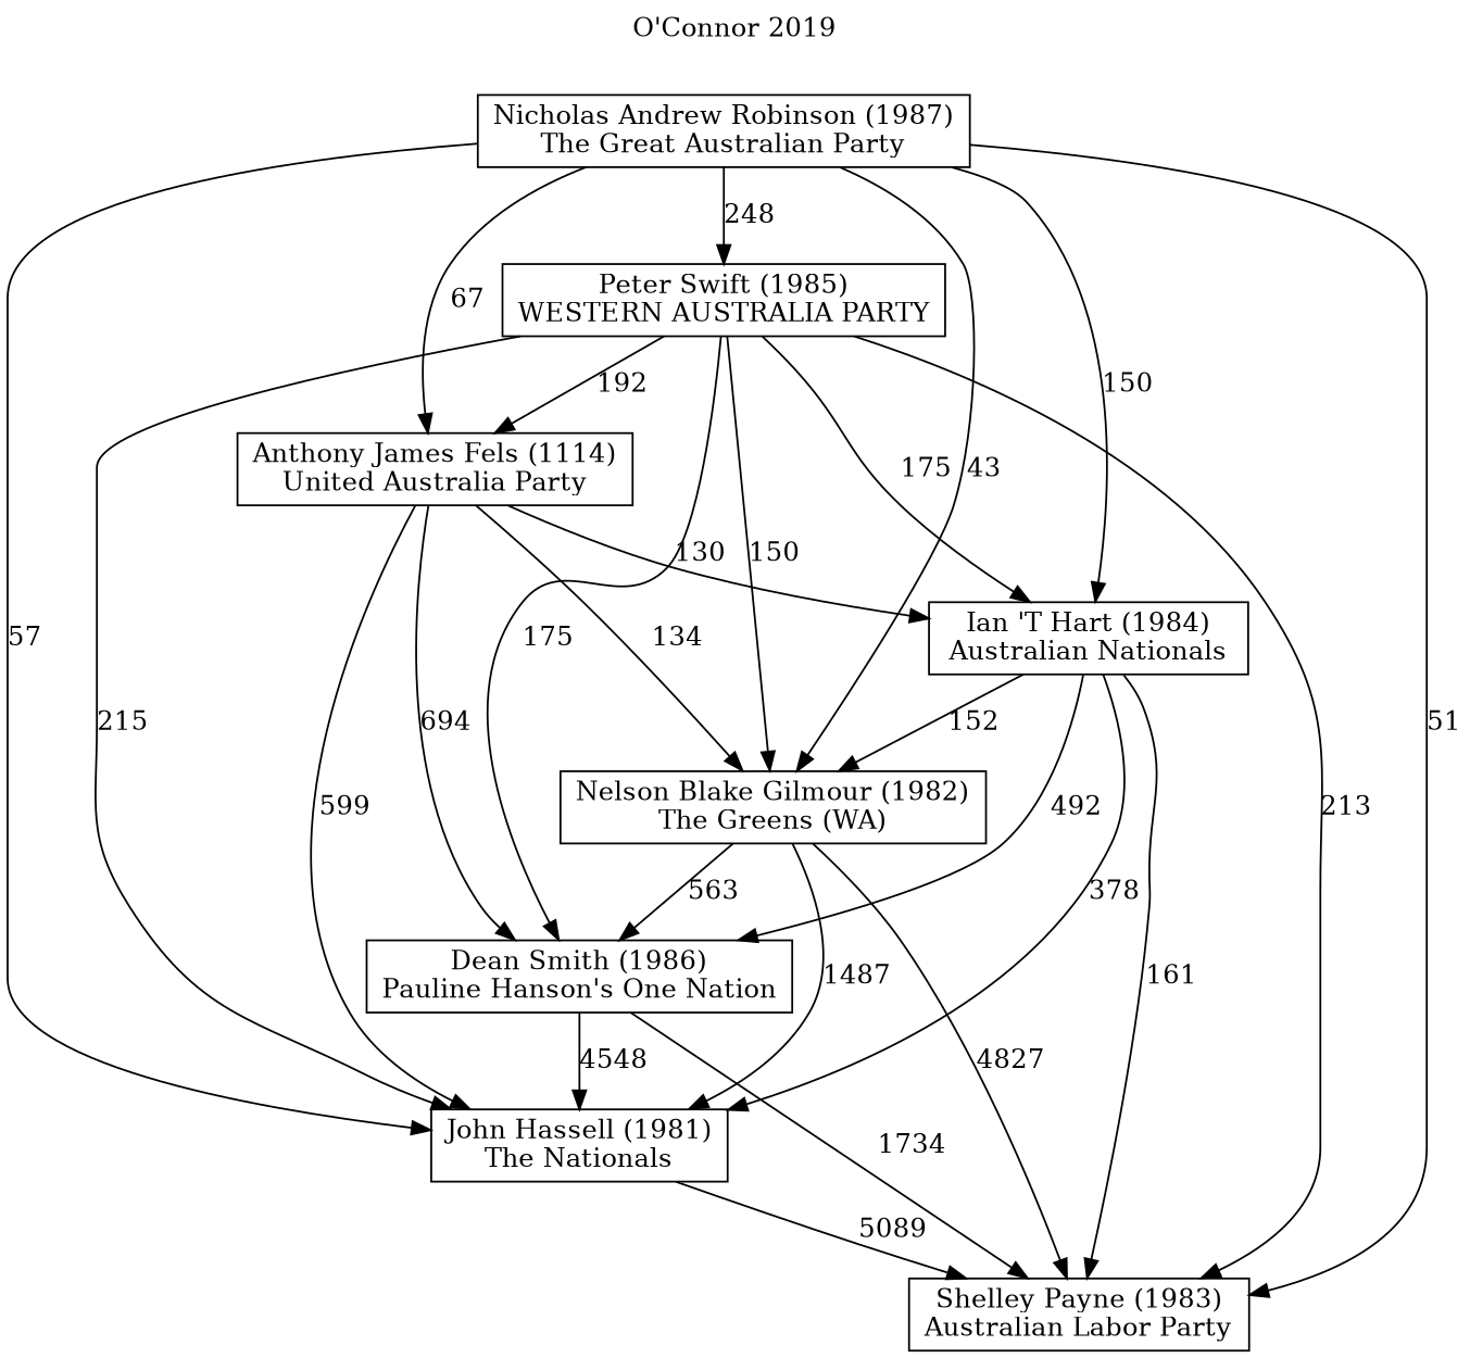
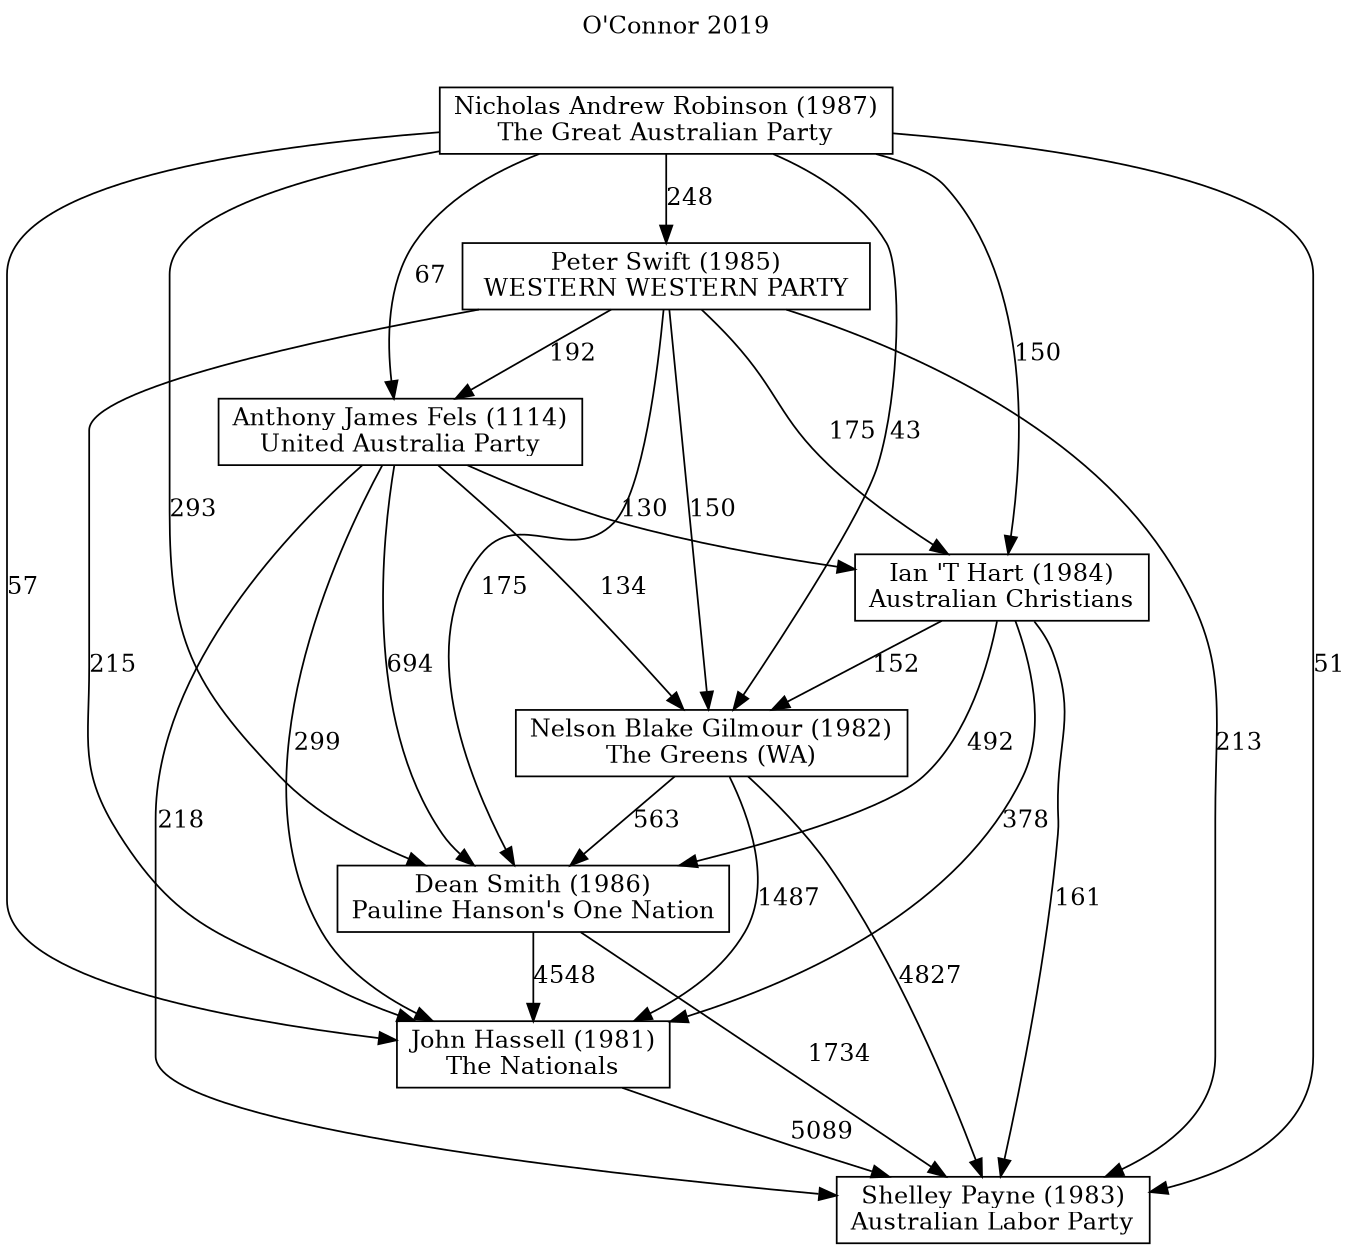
  digraph {
    label="O'Connor 2019"
    labelloc=t
    mclimit=10
    node [shape=box]
    n1 [label="Anthony James Fels (1114)\nUnited Australia Party"]
    n2 [label="Dean Smith (1986)\nPauline Hanson's One Nation"]
-   n3 [label="Ian 'T Hart (1984)\nAustralian Nationals"]
+   n3 [label="Ian 'T Hart (1984)\nAustralian Christians"]
    n4 [label="John Hassell (1981)\nThe Nationals"]
    n5 [label="Nelson Blake Gilmour (1982)\nThe Greens (WA)"]
    n6 [label="Shelley Payne (1983)\nAustralian Labor Party"]
    n7 [label="Nicholas Andrew Robinson (1987)\nThe Great Australian Party"]
-   n8 [label="Peter Swift (1985)\nWESTERN AUSTRALIA PARTY"]
+   n8 [label="Peter Swift (1985)\nWESTERN WESTERN PARTY"]
    n1 -> n2 [label=694]
    n1 -> n3 [label=130]
-   n1 -> n4 [label=599]
+   n1 -> n4 [label=299]
    n1 -> n5 [label=134]
+   n1 -> n6 [label=218]
    n2 -> n4 [label=4548]
    n2 -> n6 [label=1734]
    n3 -> n2 [label=492]
    n3 -> n4 [label=378]
    n3 -> n5 [label=152]
    n3 -> n6 [label=161]
    n4 -> n6 [label=5089]
    n5 -> n2 [label=563]
    n5 -> n4 [label=1487]
    n5 -> n6 [label=4827]
    n7 -> n1 [label=67]
+   n7 -> n2 [label=293]
    n7 -> n3 [label=150]
    n7 -> n4 [label=57]
    n7 -> n5 [label=43]
    n7 -> n6 [label=51]
    n7 -> n8 [label=248]
    n8 -> n1 [label=192]
    n8 -> n2 [label=175]
    n8 -> n3 [label=175]
    n8 -> n4 [label=215]
    n8 -> n5 [label=150]
    n8 -> n6 [label=213]
  }
